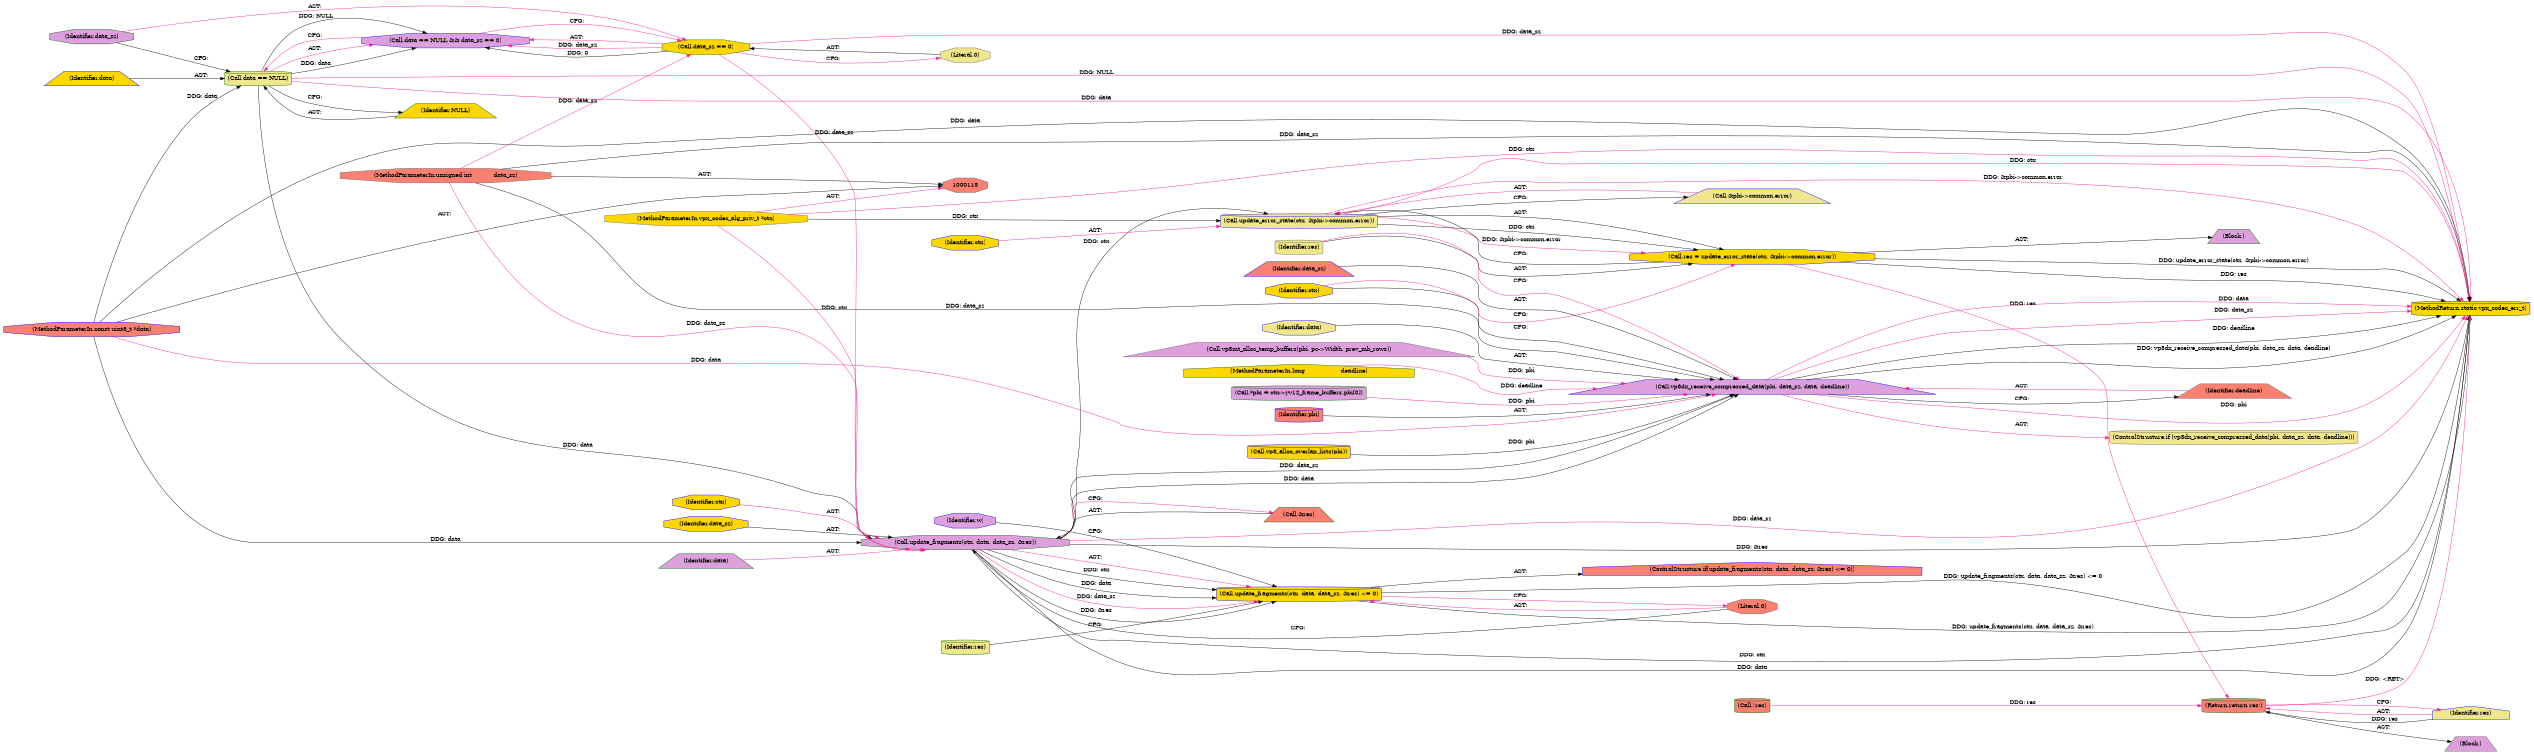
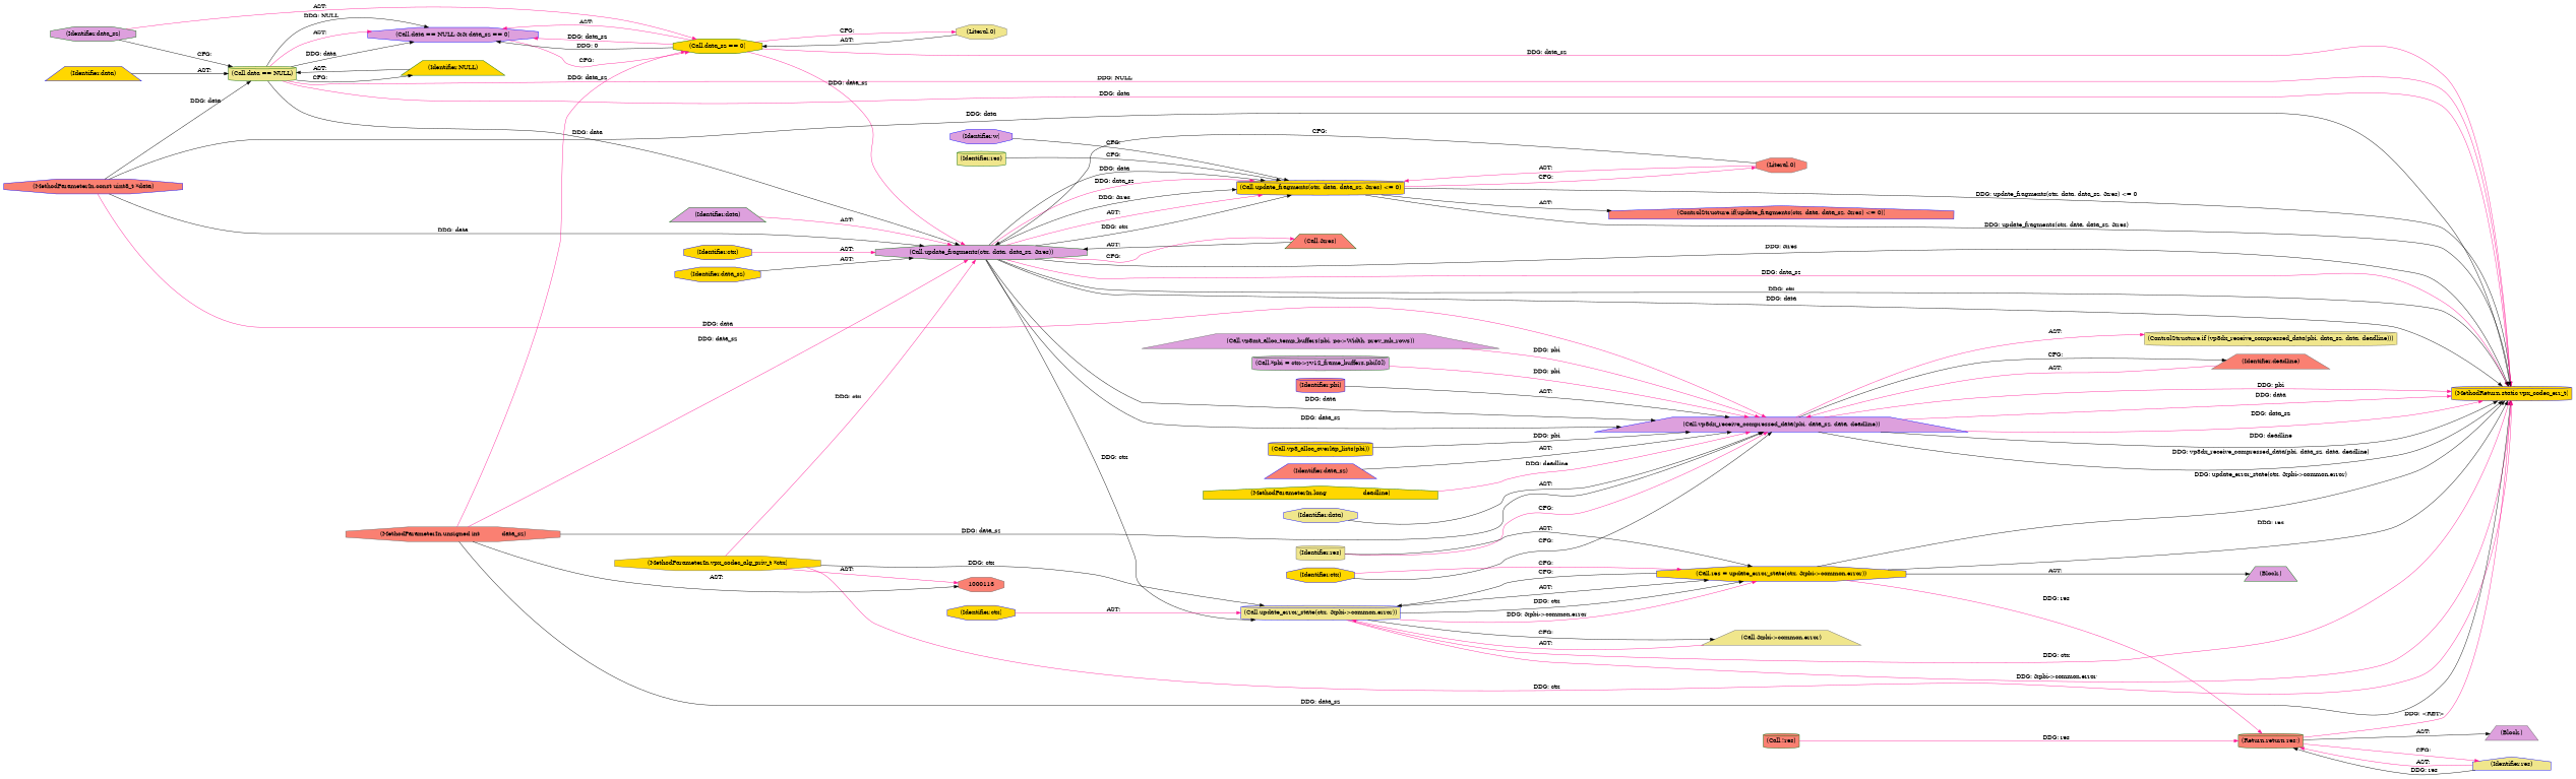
  digraph {
    rankdir=LR
    node [color=blue fillcolor=gold shape=octagon style=filled]
    edge [color=black]
    n1 [color=darkgreen fillcolor=plum label="(Call,update_fragments(ctx, data, data_sz, &res))"]
    n2 [label="(Call,update_fragments(ctx, data, data_sz, &res) <= 0)" shape=cylinder]
    n3 [fillcolor=plum label="(Call,vp8dx_receive_compressed_data(pbi, data_sz, data, deadline))" shape=trapezium]
    n4 [fillcolor=khaki label="(Call,update_error_state(ctx, &pbi->common.error))" shape=cylinder]
    n5 [color=darkgreen fillcolor=salmon label="(Call,&res)" shape=trapezium]
    n6 [label="(MethodReturn,static vpx_codec_err_t)" shape=cylinder]
    n7 [color=gray40 fillcolor=salmon label="(Literal,0)"]
    n8 [fillcolor=salmon label="(ControlStructure,if(update_fragments(ctx, data, data_sz, &res) <= 0))" shape=house]
    n9 [color=gray40 fillcolor=khaki label="(ControlStructure,if (vp8dx_receive_compressed_data(pbi, data_sz, data, deadline)))" shape=cylinder]
    n10 [color=gray40 fillcolor=salmon label="(Identifier,deadline)" shape=trapezium]
    n11 [label="(Call,res = update_error_state(ctx, &pbi->common.error))"]
-   n12 [fillcolor=khaki label="(Call,&pbi->common.error)" shape=trapezium]
+   n12 [color=gray40 fillcolor=khaki label="(Call,&pbi->common.error)" shape=trapezium]
    n13 [color=gray40 label="(MethodParameterIn,vpx_codec_alg_priv_t *ctx)"]
    1000113 [color=gray40 fillcolor=salmon]
    n15 [color=darkgreen fillcolor=khaki label="(Call,data == NULL)" shape=cylinder]
    n16 [color=darkgreen label="(Identifier,NULL)" shape=trapezium]
    n17 [fillcolor=plum label="(Call,data == NULL && data_sz == 0)"]
    n18 [color=darkgreen label="(Call,data_sz == 0)"]
    n19 [fillcolor=salmon label="(MethodParameterIn,const uint8_t *data)"]
    n20 [color=gray40 fillcolor=khaki label="(Literal,0)"]
    n21 [color=gray40 fillcolor=salmon label="(MethodParameterIn,unsigned int            data_sz)"]
    n22 [color=darkgreen fillcolor=salmon label="(Return,return res;)" shape=cylinder]
    n23 [color=darkgreen fillcolor=plum label="(Block,)" shape=trapezium]
    n24 [color=gray40 fillcolor=plum label="(Block,)" shape=trapezium]
    n25 [fillcolor=khaki label="(Identifier,res)" shape=house]
    n26 [label="(Identifier,ctx)"]
    n27 [fillcolor=khaki label="(Identifier,data)"]
    n28 [fillcolor=plum label="(Identifier,w)"]
    n29 [label="(Identifier,data_sz)"]
    n30 [label="(Identifier,ctx)"]
    n31 [color=gray40 fillcolor=plum label="(Call,vp8mt_alloc_temp_buffers(pbi, pc->Width, prev_mb_rows))" shape=trapezium]
    n32 [color=darkgreen fillcolor=plum label="(Identifier,data)" shape=trapezium]
    n33 [color=darkgreen label="(MethodParameterIn,long                    deadline)" shape=house]
    n34 [color=darkgreen fillcolor=plum label="(Call,*pbi = ctx->yv12_frame_buffers.pbi[0])" shape=cylinder]
    n35 [color=darkgreen fillcolor=salmon label="(Call,!res)" shape=cylinder]
    n36 [fillcolor=salmon label="(Identifier,pbi)" shape=cylinder]
    n37 [color=darkgreen fillcolor=plum label="(Identifier,data_sz)"]
    n38 [label="(Call,vp8_alloc_overlap_lists(pbi))" shape=cylinder]
    n39 [color=darkgreen fillcolor=khaki label="(Identifier,res)" shape=cylinder]
    n40 [color=gray40 fillcolor=khaki label="(Identifier,res)" shape=cylinder]
    n41 [label="(Identifier,data)" shape=trapezium]
    n42 [label="(Identifier,ctx)"]
    n43 [fillcolor=salmon label="(Identifier,data_sz)" shape=trapezium]
    n1 -> n2 [color=deeppink label="AST: "]
    n1 -> n2 [label="DDG: ctx"]
    n1 -> n2 [label="DDG: data"]
    n1 -> n2 [color=deeppink label="DDG: data_sz"]
    n1 -> n2 [label="DDG: &res"]
    n1 -> n3 [label="DDG: data_sz"]
    n1 -> n3 [label="DDG: data"]
    n1 -> n4 [label="DDG: ctx"]
    n1 -> n5 [color=deeppink label="CFG: "]
    n1 -> n6 [label="DDG: ctx"]
    n1 -> n6 [label="DDG: data"]
    n1 -> n6 [color=deeppink label="DDG: data_sz"]
    n1 -> n6 [label="DDG: &res"]
    n2 -> n6 [label="DDG: update_fragments(ctx, data, data_sz, &res) <= 0"]
    n2 -> n6 [label="DDG: update_fragments(ctx, data, data_sz, &res)"]
    n2 -> n7 [color=deeppink label="CFG: "]
    n2 -> n8 [label="AST: "]
    n3 -> n6 [color=deeppink label="DDG: pbi"]
    n3 -> n6 [color=deeppink label="DDG: data"]
    n3 -> n6 [color=deeppink label="DDG: data_sz"]
    n3 -> n6 [label="DDG: deadline"]
    n3 -> n6 [label="DDG: vp8dx_receive_compressed_data(pbi, data_sz, data, deadline)"]
    n3 -> n9 [color=deeppink label="AST: "]
    n3 -> n10 [label="CFG: "]
    n4 -> n6 [color=deeppink label="DDG: ctx"]
    n4 -> n6 [color=deeppink label="DDG: &pbi->common.error"]
    n4 -> n11 [label="AST: "]
    n4 -> n11 [label="DDG: ctx"]
    n4 -> n11 [color=deeppink label="DDG: &pbi->common.error"]
    n4 -> n12 [label="CFG: "]
    n5 -> n1 [label="AST: "]
    n7 -> n1 [label="CFG: "]
    n7 -> n2 [color=deeppink label="AST: "]
    n10 -> n3 [color=deeppink label="AST: "]
    n11 -> n4 [label="CFG: "]
    n11 -> n6 [label="DDG: update_error_state(ctx, &pbi->common.error)"]
    n11 -> n6 [label="DDG: res"]
    n11 -> n22 [color=deeppink label="DDG: res"]
    n11 -> n23 [label="AST: "]
    n12 -> n4 [color=deeppink label="AST: "]
    n13 -> n1 [color=deeppink label="DDG: ctx"]
    n13 -> n4 [label="DDG: ctx"]
    n13 -> n6 [color=deeppink label="DDG: ctx"]
    n13 -> 1000113 [color=deeppink label="AST: "]
    n15 -> n1 [label="DDG: data"]
    n15 -> n6 [color=deeppink label="DDG: NULL"]
    n15 -> n6 [color=deeppink label="DDG: data"]
    n15 -> n16 [label="CFG: "]
    n15 -> n17 [color=deeppink label="AST: "]
    n15 -> n17 [label="DDG: data"]
    n15 -> n17 [label="DDG: NULL"]
    n16 -> n15 [label="AST: "]
-   n17 -> n15 [color=deeppink label="CFG: "]
    n17 -> n18 [color=deeppink label="CFG: "]
    n18 -> n1 [color=deeppink label="DDG: data_sz"]
    n18 -> n6 [color=deeppink label="DDG: data_sz"]
    n18 -> n17 [color=deeppink label="AST: "]
    n18 -> n17 [color=deeppink label="DDG: data_sz"]
    n18 -> n17 [label="DDG: 0"]
    n18 -> n20 [color=deeppink label="CFG: "]
    n19 -> n1 [label="DDG: data"]
    n19 -> n3 [color=deeppink label="DDG: data"]
    n19 -> n6 [label="DDG: data"]
-   n19 -> 1000113 [label="AST: "]
    n19 -> n15 [label="DDG: data"]
    n20 -> n18 [label="AST: "]
    n21 -> n1 [color=deeppink label="DDG: data_sz"]
    n21 -> n3 [label="DDG: data_sz"]
    n21 -> n6 [label="DDG: data_sz"]
    n21 -> 1000113 [label="AST: "]
    n21 -> n18 [color=deeppink label="DDG: data_sz"]
    n22 -> n6 [color=deeppink label="DDG: <RET>"]
    n22 -> n24 [label="AST: "]
    n22 -> n25 [color=deeppink label="CFG: "]
    n25 -> n22 [color=deeppink label="AST: "]
    n25 -> n22 [label="DDG: res"]
    n26 -> n1 [color=deeppink label="AST: "]
    n27 -> n3 [label="AST: "]
    n28 -> n2 [label="CFG: "]
    n29 -> n1 [label="AST: "]
    n30 -> n3 [label="CFG: "]
    n30 -> n11 [color=deeppink label="CFG: "]
    n31 -> n3 [color=deeppink label="DDG: pbi"]
    n32 -> n1 [color=deeppink label="AST: "]
    n33 -> n3 [color=deeppink label="DDG: deadline"]
    n34 -> n3 [color=deeppink label="DDG: pbi"]
    n35 -> n22 [color=deeppink label="DDG: res"]
    n36 -> n3 [label="AST: "]
    n37 -> n15 [label="CFG: "]
    n37 -> n18 [color=deeppink label="AST: "]
    n38 -> n3 [label="DDG: pbi"]
    n39 -> n2 [label="CFG: "]
    n40 -> n3 [color=deeppink label="CFG: "]
    n40 -> n11 [label="AST: "]
    n41 -> n15 [label="AST: "]
    n42 -> n4 [color=deeppink label="AST: "]
    n43 -> n3 [label="AST: "]
  }
